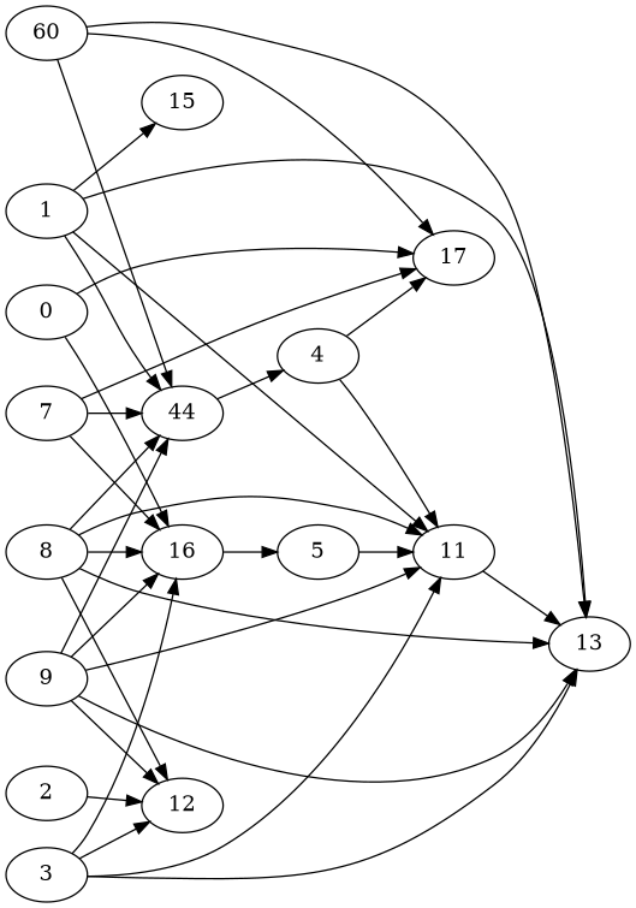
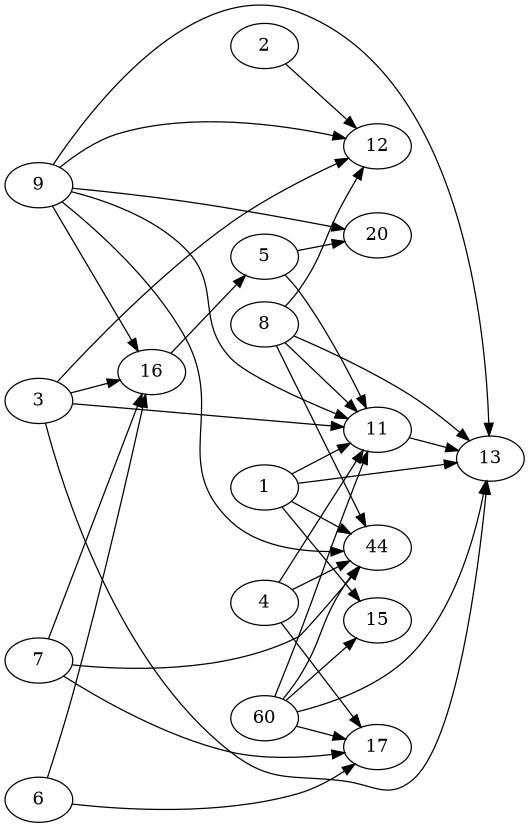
  digraph {
    rankdir=LR
    node [alpha=0.06]
    1 [alpha=0.17 expect_size=22381568]
    11 [alpha=0.13 expect_size=15900672]
    13 [alpha=0.04 expect_size=43084800]
    n4 [alpha=0.10 expect_size=11593728 label=44]
    15 [alpha=0.12 expect_size=19051520]
    2 [alpha=0.14 expect_size=41278464]
    12 [alpha=0.01 expect_size=9197568]
    3 [alpha=0.07 expect_size=18788352]
    16 [expect_size=31024128]
    5 [alpha=0.05 expect_size=20625408]
    4 [alpha=0.03 expect_size=47301632]
    17 [alpha=0.02 expect_size=45046784]
-   6 [expect_size=50407424 label=0]
+   20 [alpha=0.16 expect_size=52198400]
+   6 [expect_size=50407424]
    7 [alpha=0.12 expect_size=18798592]
    8 [alpha=0.20 expect_size=52130816]
    9 [alpha=0.11 expect_size=40080384]
    n18 [expect_size=18740224 label=60]
    1 -> 11
    1 -> 13
    1 -> n4
    1 -> 15
    11 -> 13
    2 -> 12
    3 -> 11
    3 -> 13
    3 -> 12
    3 -> 16
    16 -> 5
    5 -> 11
+   5 -> 20
    4 -> 11
-   n4 -> 4
+   4 -> n4
    4 -> 17
    6 -> 16
    6 -> 17
    7 -> n4
    7 -> 16
    7 -> 17
    8 -> 11
    8 -> 13
    8 -> n4
    8 -> 12
-   8 -> 16
    9 -> 11
    9 -> 13
    9 -> n4
    9 -> 12
    9 -> 16
+   9 -> 20
+   n18 -> 11
    n18 -> 13
    n18 -> n4
+   n18 -> 15
    n18 -> 17
  }
